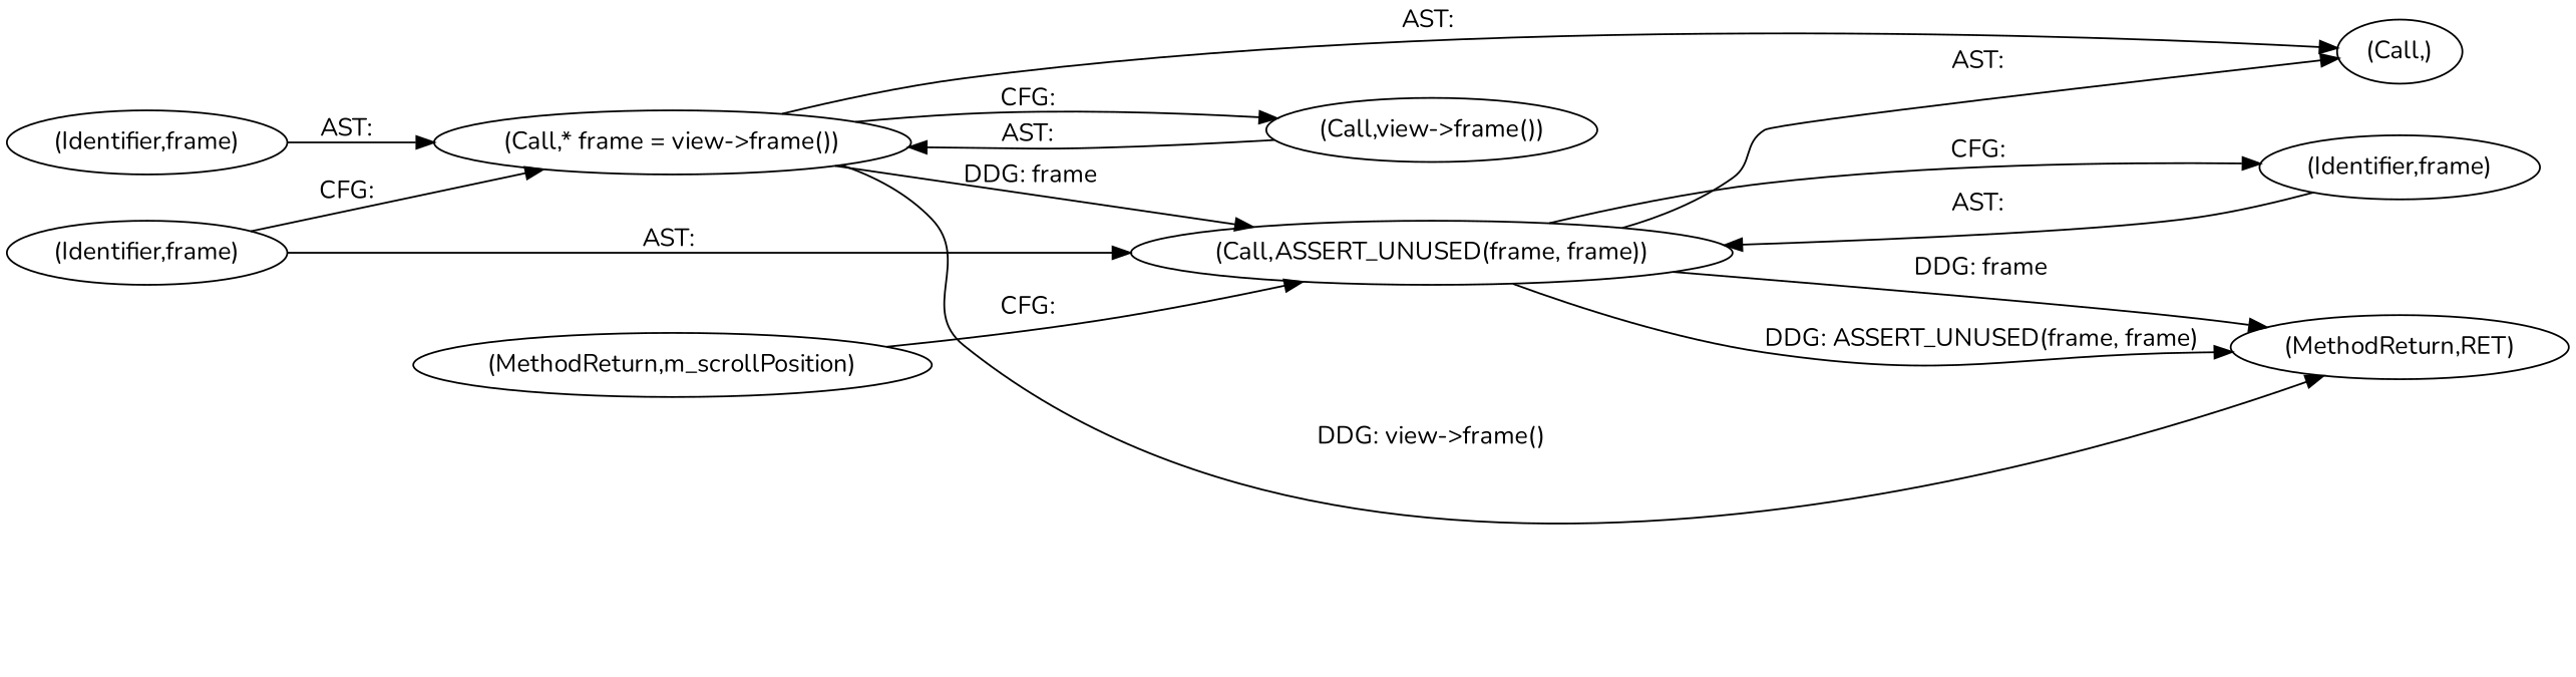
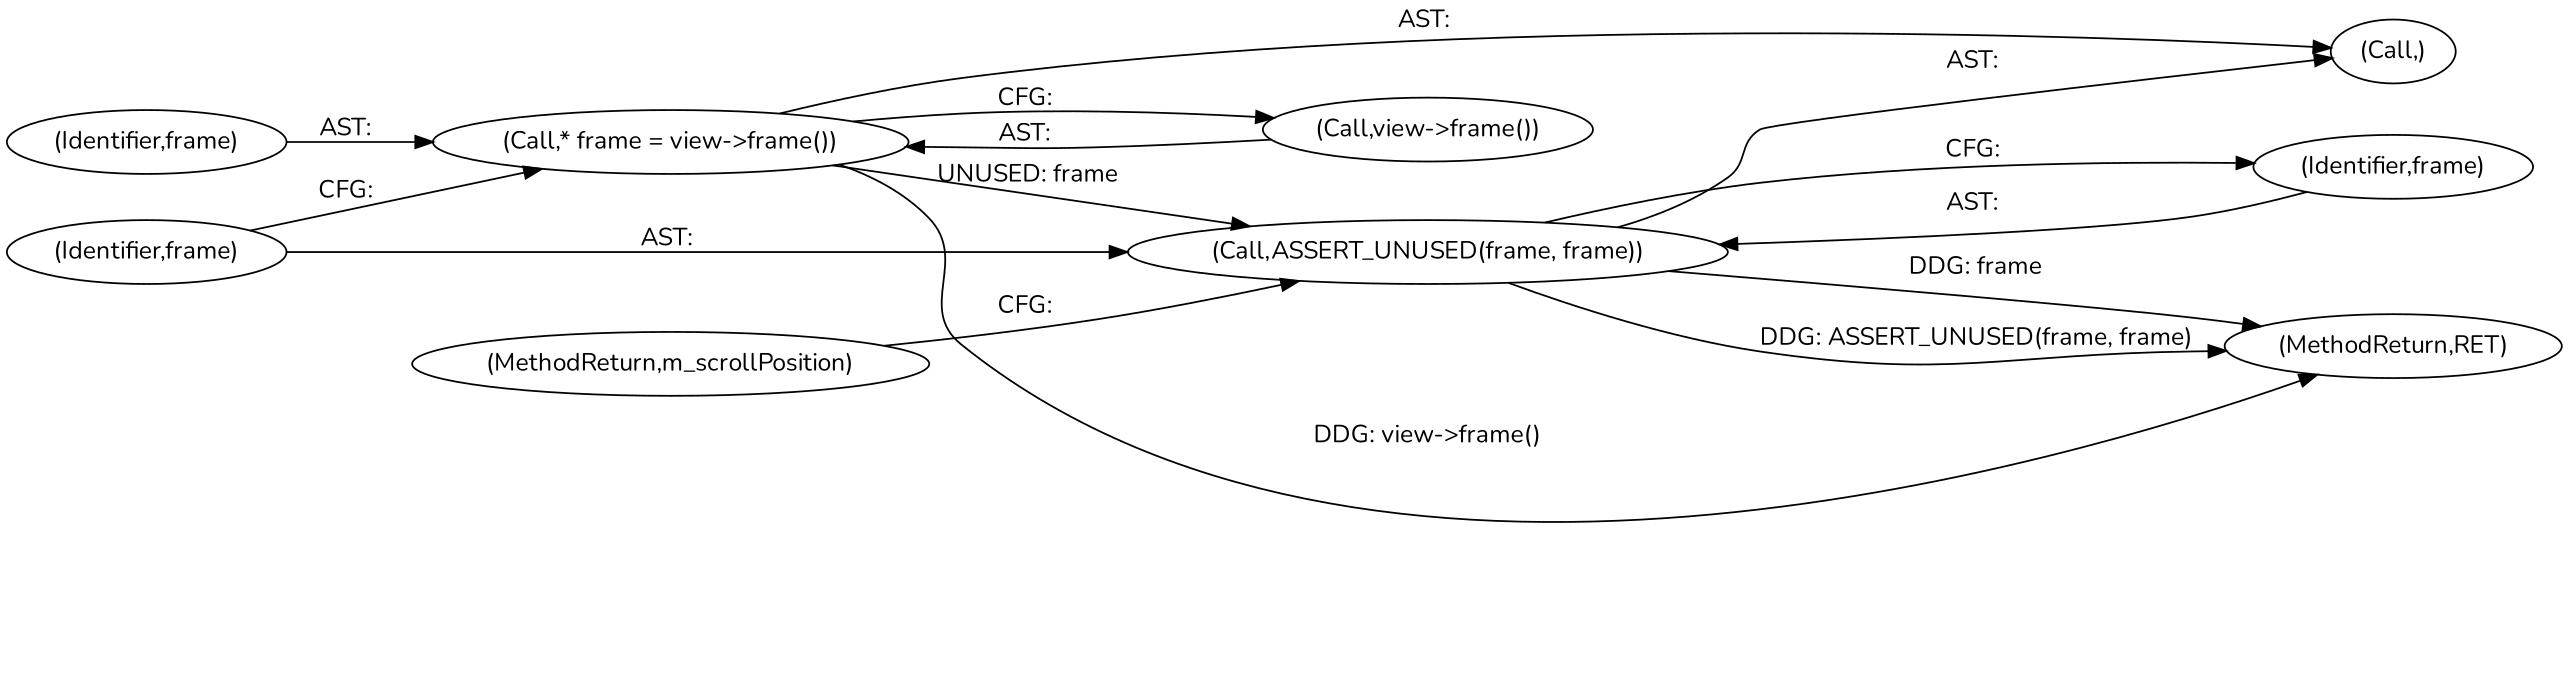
  digraph {
    fontname=Nunito
    rankdir=LR
    node [fontname=Nunito]
    edge [fontname=Nunito]
    n1 [label="(Call,ASSERT_UNUSED(frame, frame))"]
    n2 [label="(Call,)"]
    n3 [label="(MethodReturn,RET)"]
    n4 [label="(Identifier,frame)"]
    n5 [label="(Call,* frame = view->frame())"]
    n6 [label="(Call,view->frame())"]
    n7 [label="(Identifier,frame)"]
    n8 [label="(MethodReturn,m_scrollPosition)"]
    n9 [label="(Identifier,frame)"]
    n1 -> n2 [label="AST: "]
    n1 -> n3 [label="DDG: frame"]
    n1 -> n3 [label="DDG: ASSERT_UNUSED(frame, frame)"]
    n1 -> n4 [label="CFG: "]
    n4 -> n1 [label="AST: "]
-   n5 -> n1 [label="DDG: frame"]
+   n5 -> n1 [label="UNUSED: frame"]
    n5 -> n2 [label="AST: "]
    n5 -> n3 [label="DDG: view->frame()"]
    n5 -> n6 [label="CFG: "]
    n6 -> n5 [label="AST: "]
    n7 -> n5 [label="AST: "]
    n8 -> n1 [label="CFG: "]
    n9 -> n1 [label="AST: "]
    n9 -> n5 [label="CFG: "]
  }
